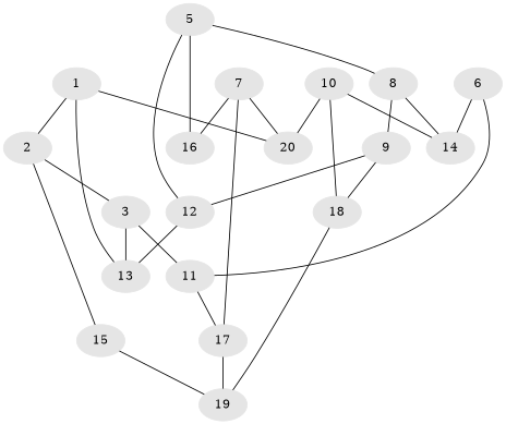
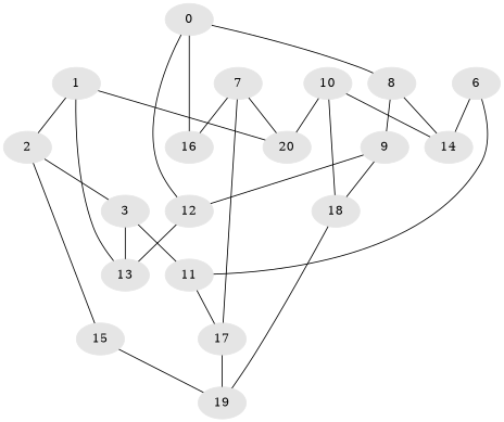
  graph {
    node [color=gray90 style=filled]
    1
    2
    13
    20
    3
    15
    11
    19
    17
    6
    14
-   5
+   5 [label=0]
    16
    8
    12
    9
    7
    18
    10
    1 -- 2
    1 -- 13
    1 -- 20
    2 -- 3
    2 -- 15
    3 -- 13
    3 -- 11
    15 -- 19
    11 -- 17
    17 -- 19
    6 -- 11
    6 -- 14
    5 -- 16
    5 -- 8
    5 -- 12
    8 -- 14
    8 -- 9
    12 -- 13
    9 -- 12
    9 -- 18
    7 -- 20
    7 -- 17
    7 -- 16
    18 -- 19
    10 -- 20
    10 -- 14
    10 -- 18
  }
